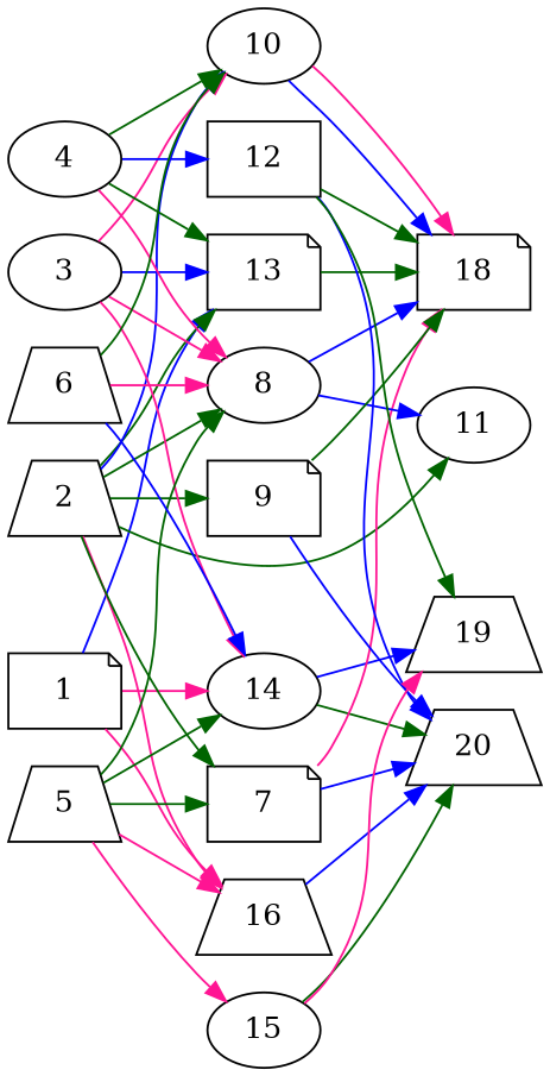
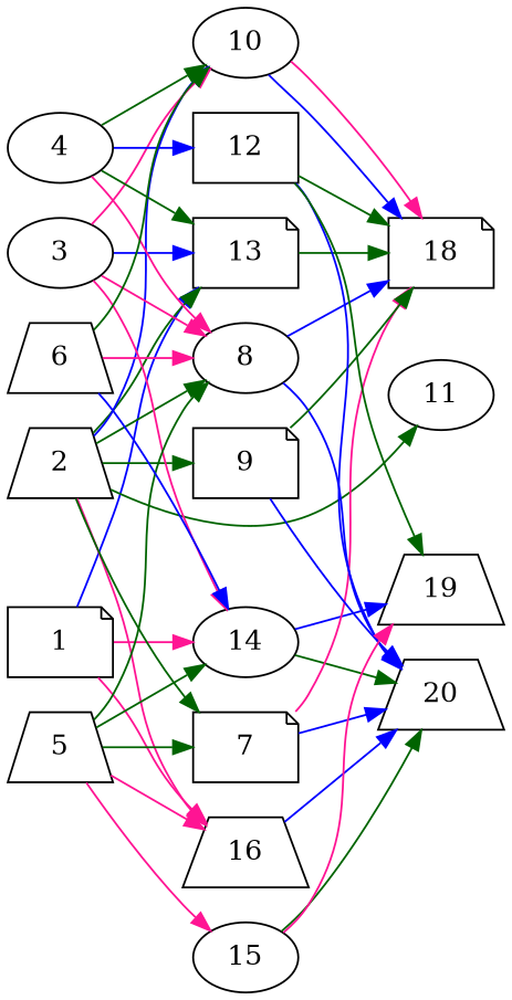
  digraph {
    rankdir=LR
    node [alpha=0.17 shape=ellipse]
    edge [color=darkgreen]
    1 [alpha=0.04 expect_size=30084096 shape=note]
    13 [alpha=0.18 expect_size=10416128 shape=note]
    14 [alpha=0.08 expect_size=44507136]
    16 [alpha=0.09 expect_size=39235584 shape=trapezium]
    18 [alpha=0.08 expect_size=15016960 shape=note]
    20 [alpha=0.07 expect_size=18640896 shape=trapezium]
    19 [alpha=0.15 expect_size=15247360 shape=trapezium]
    2 [alpha=0.13 expect_size=13038592 shape=trapezium]
    7 [alpha=0.03 expect_size=37636096 shape=note]
    8 [alpha=0.00 expect_size=36551680]
    9 [alpha=0.01 expect_size=36201472 shape=note]
    10 [expect_size=22504448]
    11 [alpha=0.01 expect_size=19068928]
    3 [alpha=0.14 expect_size=32382976]
    4 [alpha=0.18 expect_size=8337408]
    12 [expect_size=27877376 shape=box]
    5 [alpha=0.20 expect_size=25332736 shape=trapezium]
    15 [expect_size=40110080]
    6 [alpha=0.06 expect_size=15520768 shape=trapezium]
    1 -> 13 [color=blue]
    1 -> 14 [color=deeppink]
    1 -> 16 [color=deeppink]
    13 -> 18
    14 -> 20
    14 -> 19 [color=blue]
    16 -> 20 [color=blue]
    2 -> 13
    2 -> 16 [color=deeppink]
    2 -> 7
    2 -> 8
    2 -> 9
    2 -> 10 [color=blue]
    2 -> 11
    7 -> 18 [color=deeppink]
    7 -> 20 [color=blue]
    8 -> 18 [color=blue]
-   8 -> 11 [color=blue]
+   8 -> 20 [color=blue]
    9 -> 18
    9 -> 20 [color=blue]
    10 -> 18 [color=blue]
    10 -> 18 [color=deeppink]
    3 -> 13 [color=blue]
    3 -> 14 [color=deeppink]
    3 -> 8 [color=deeppink]
    3 -> 10 [color=deeppink]
    4 -> 13
    4 -> 8 [color=deeppink]
    4 -> 10
    4 -> 12 [color=blue]
    12 -> 18
    12 -> 20 [color=blue]
    12 -> 19
    5 -> 14
    5 -> 16 [color=deeppink]
    5 -> 7
    5 -> 8
    5 -> 15 [color=deeppink]
    15 -> 20
    15 -> 19 [color=deeppink]
    6 -> 14 [color=blue]
    6 -> 8 [color=deeppink]
    6 -> 10
  }
